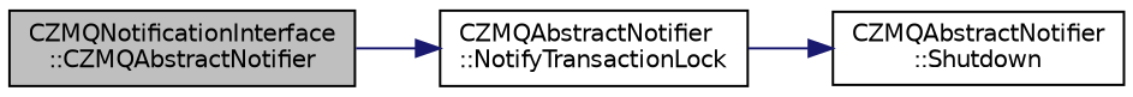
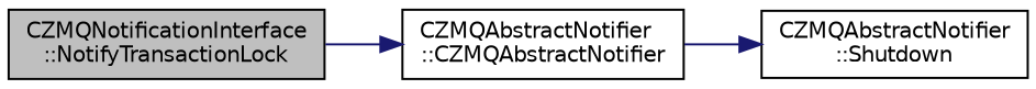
  digraph {
    rankdir=LR
    node [color=black fillcolor=white fontname=Helvetica fontsize=10 shape=record style=filled]
    edge [color=midnightblue fontname=Helvetica fontsize=10 labelfontname=Helvetica labelfontsize=10 style=solid]
-   n1 [fillcolor=grey75 fontcolor=black height=0.2 label="CZMQNotificationInterface\l::CZMQAbstractNotifier" width=0.4]
-   n2 [height=0.2 label="CZMQAbstractNotifier\l::NotifyTransactionLock" width=0.4]
+   n1 [fillcolor=grey75 fontcolor=black height=0.2 label="CZMQNotificationInterface\l::NotifyTransactionLock" width=0.4]
+   n2 [height=0.2 label="CZMQAbstractNotifier\l::CZMQAbstractNotifier" width=0.4]
    n3 [height=0.2 label="CZMQAbstractNotifier\l::Shutdown" width=0.4]
    n1 -> n2
    n2 -> n3
  }
